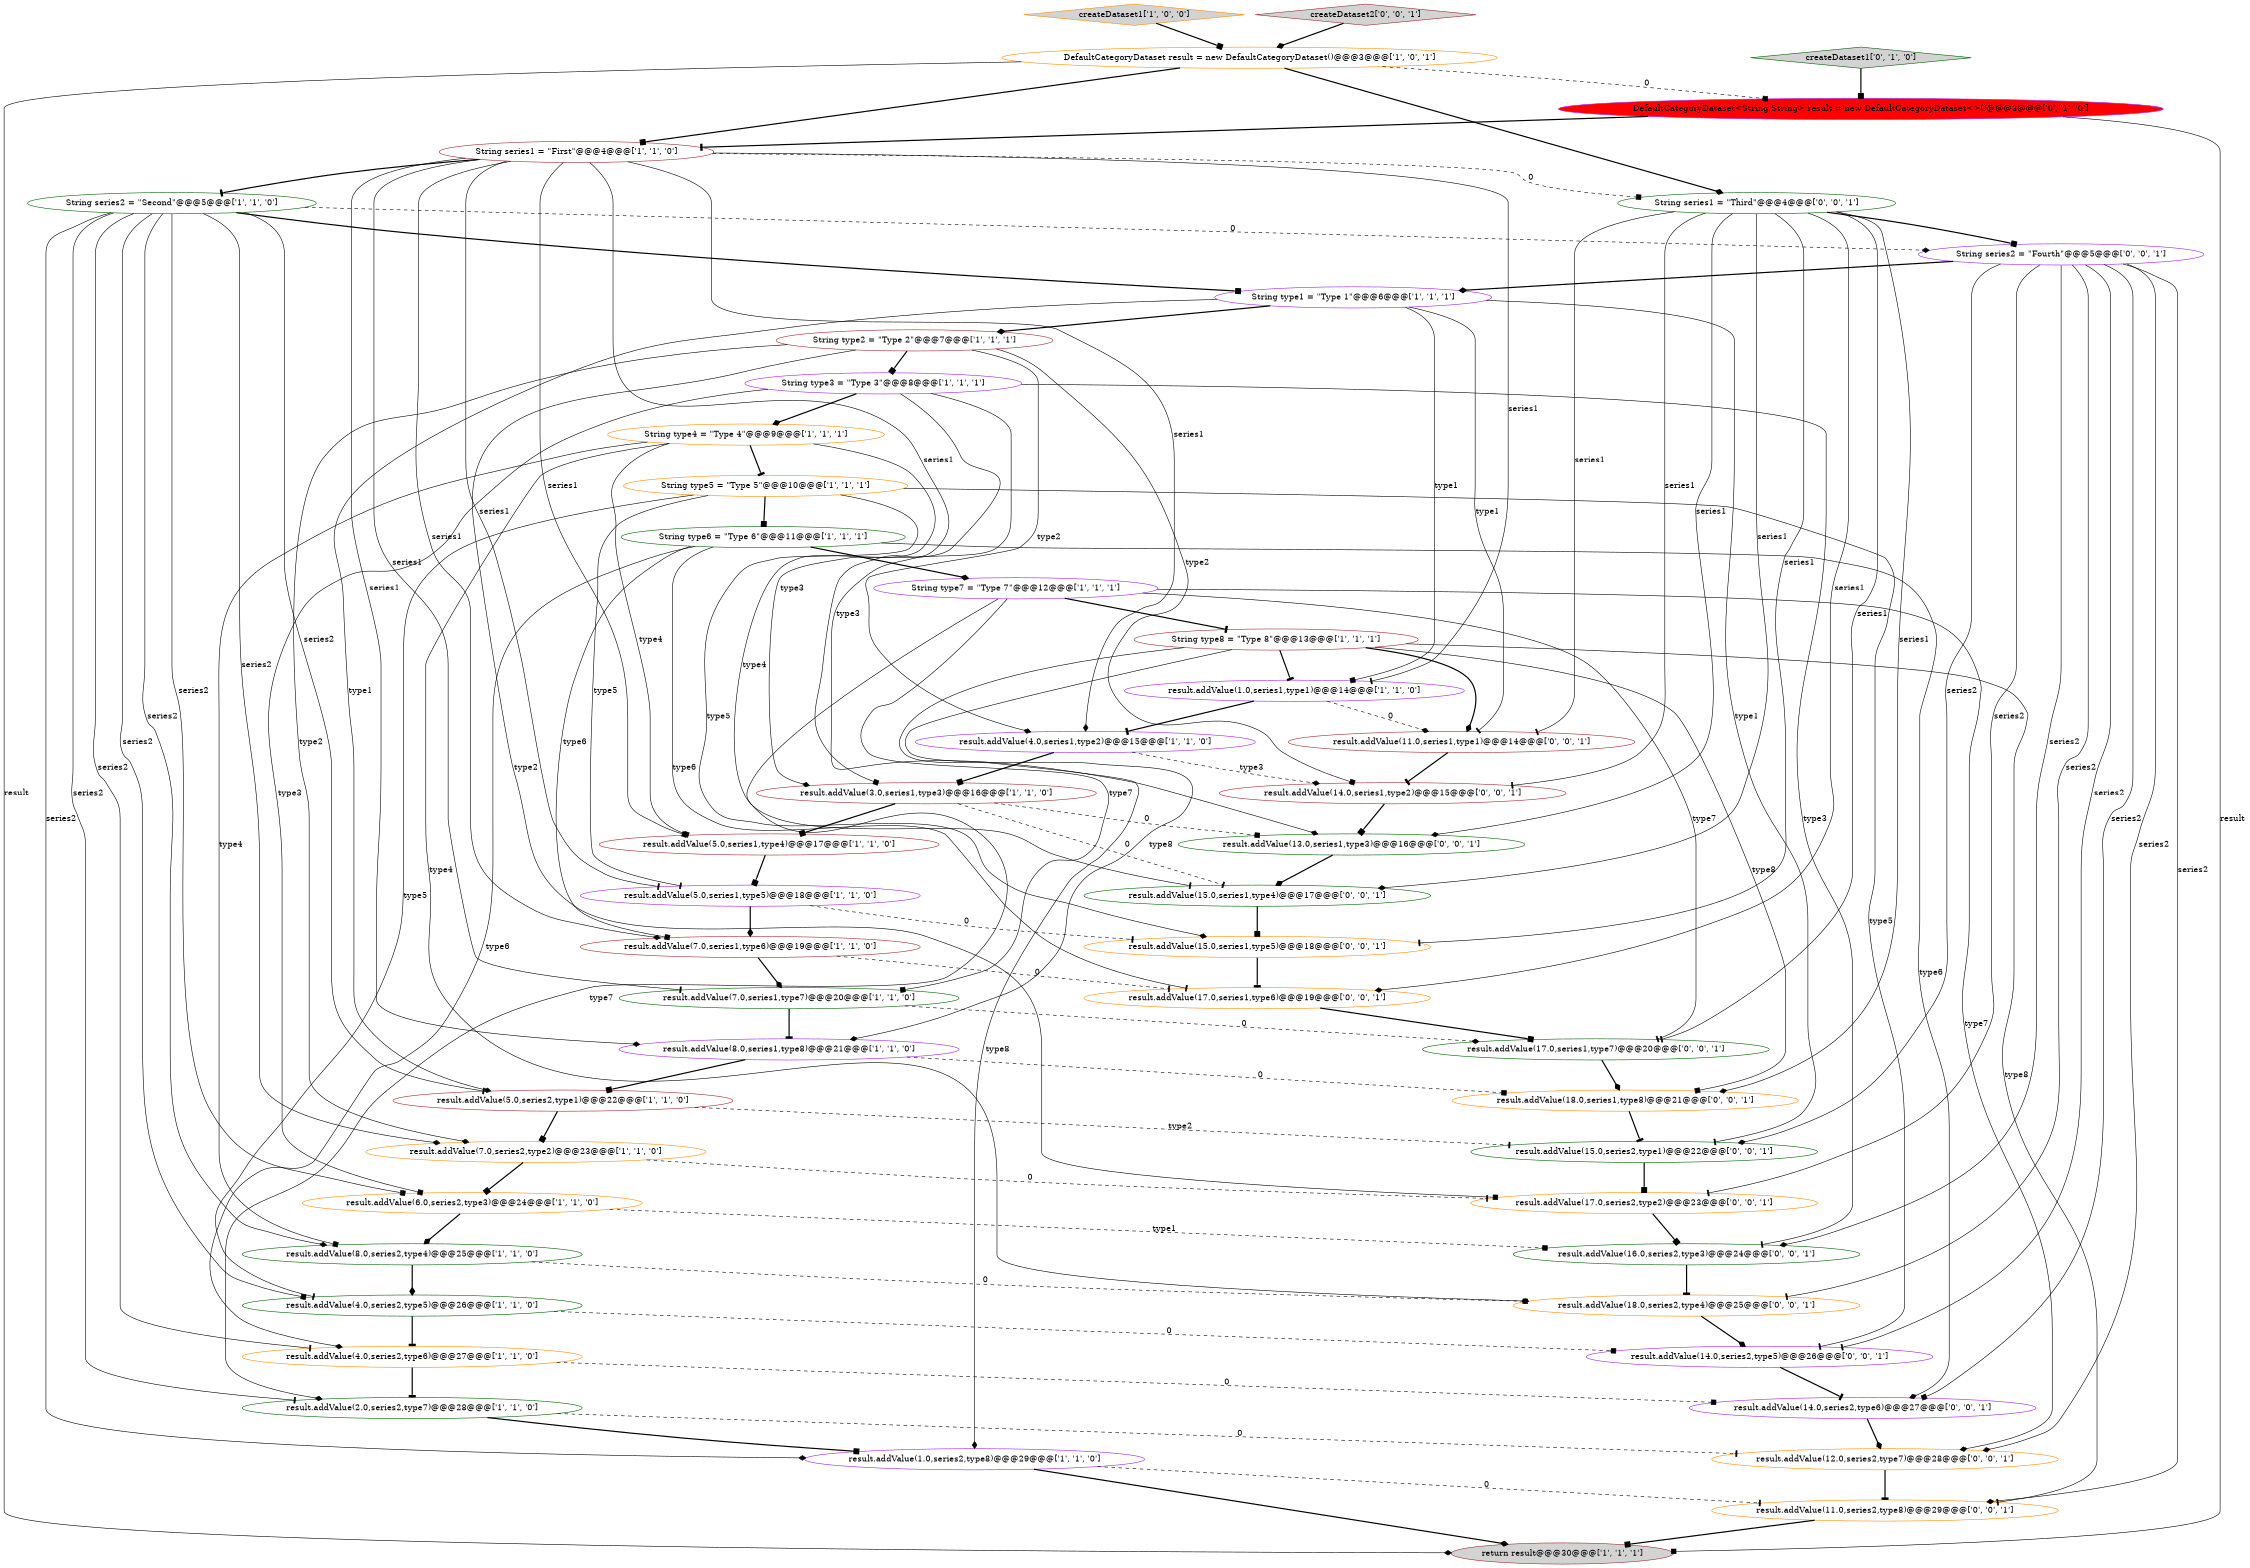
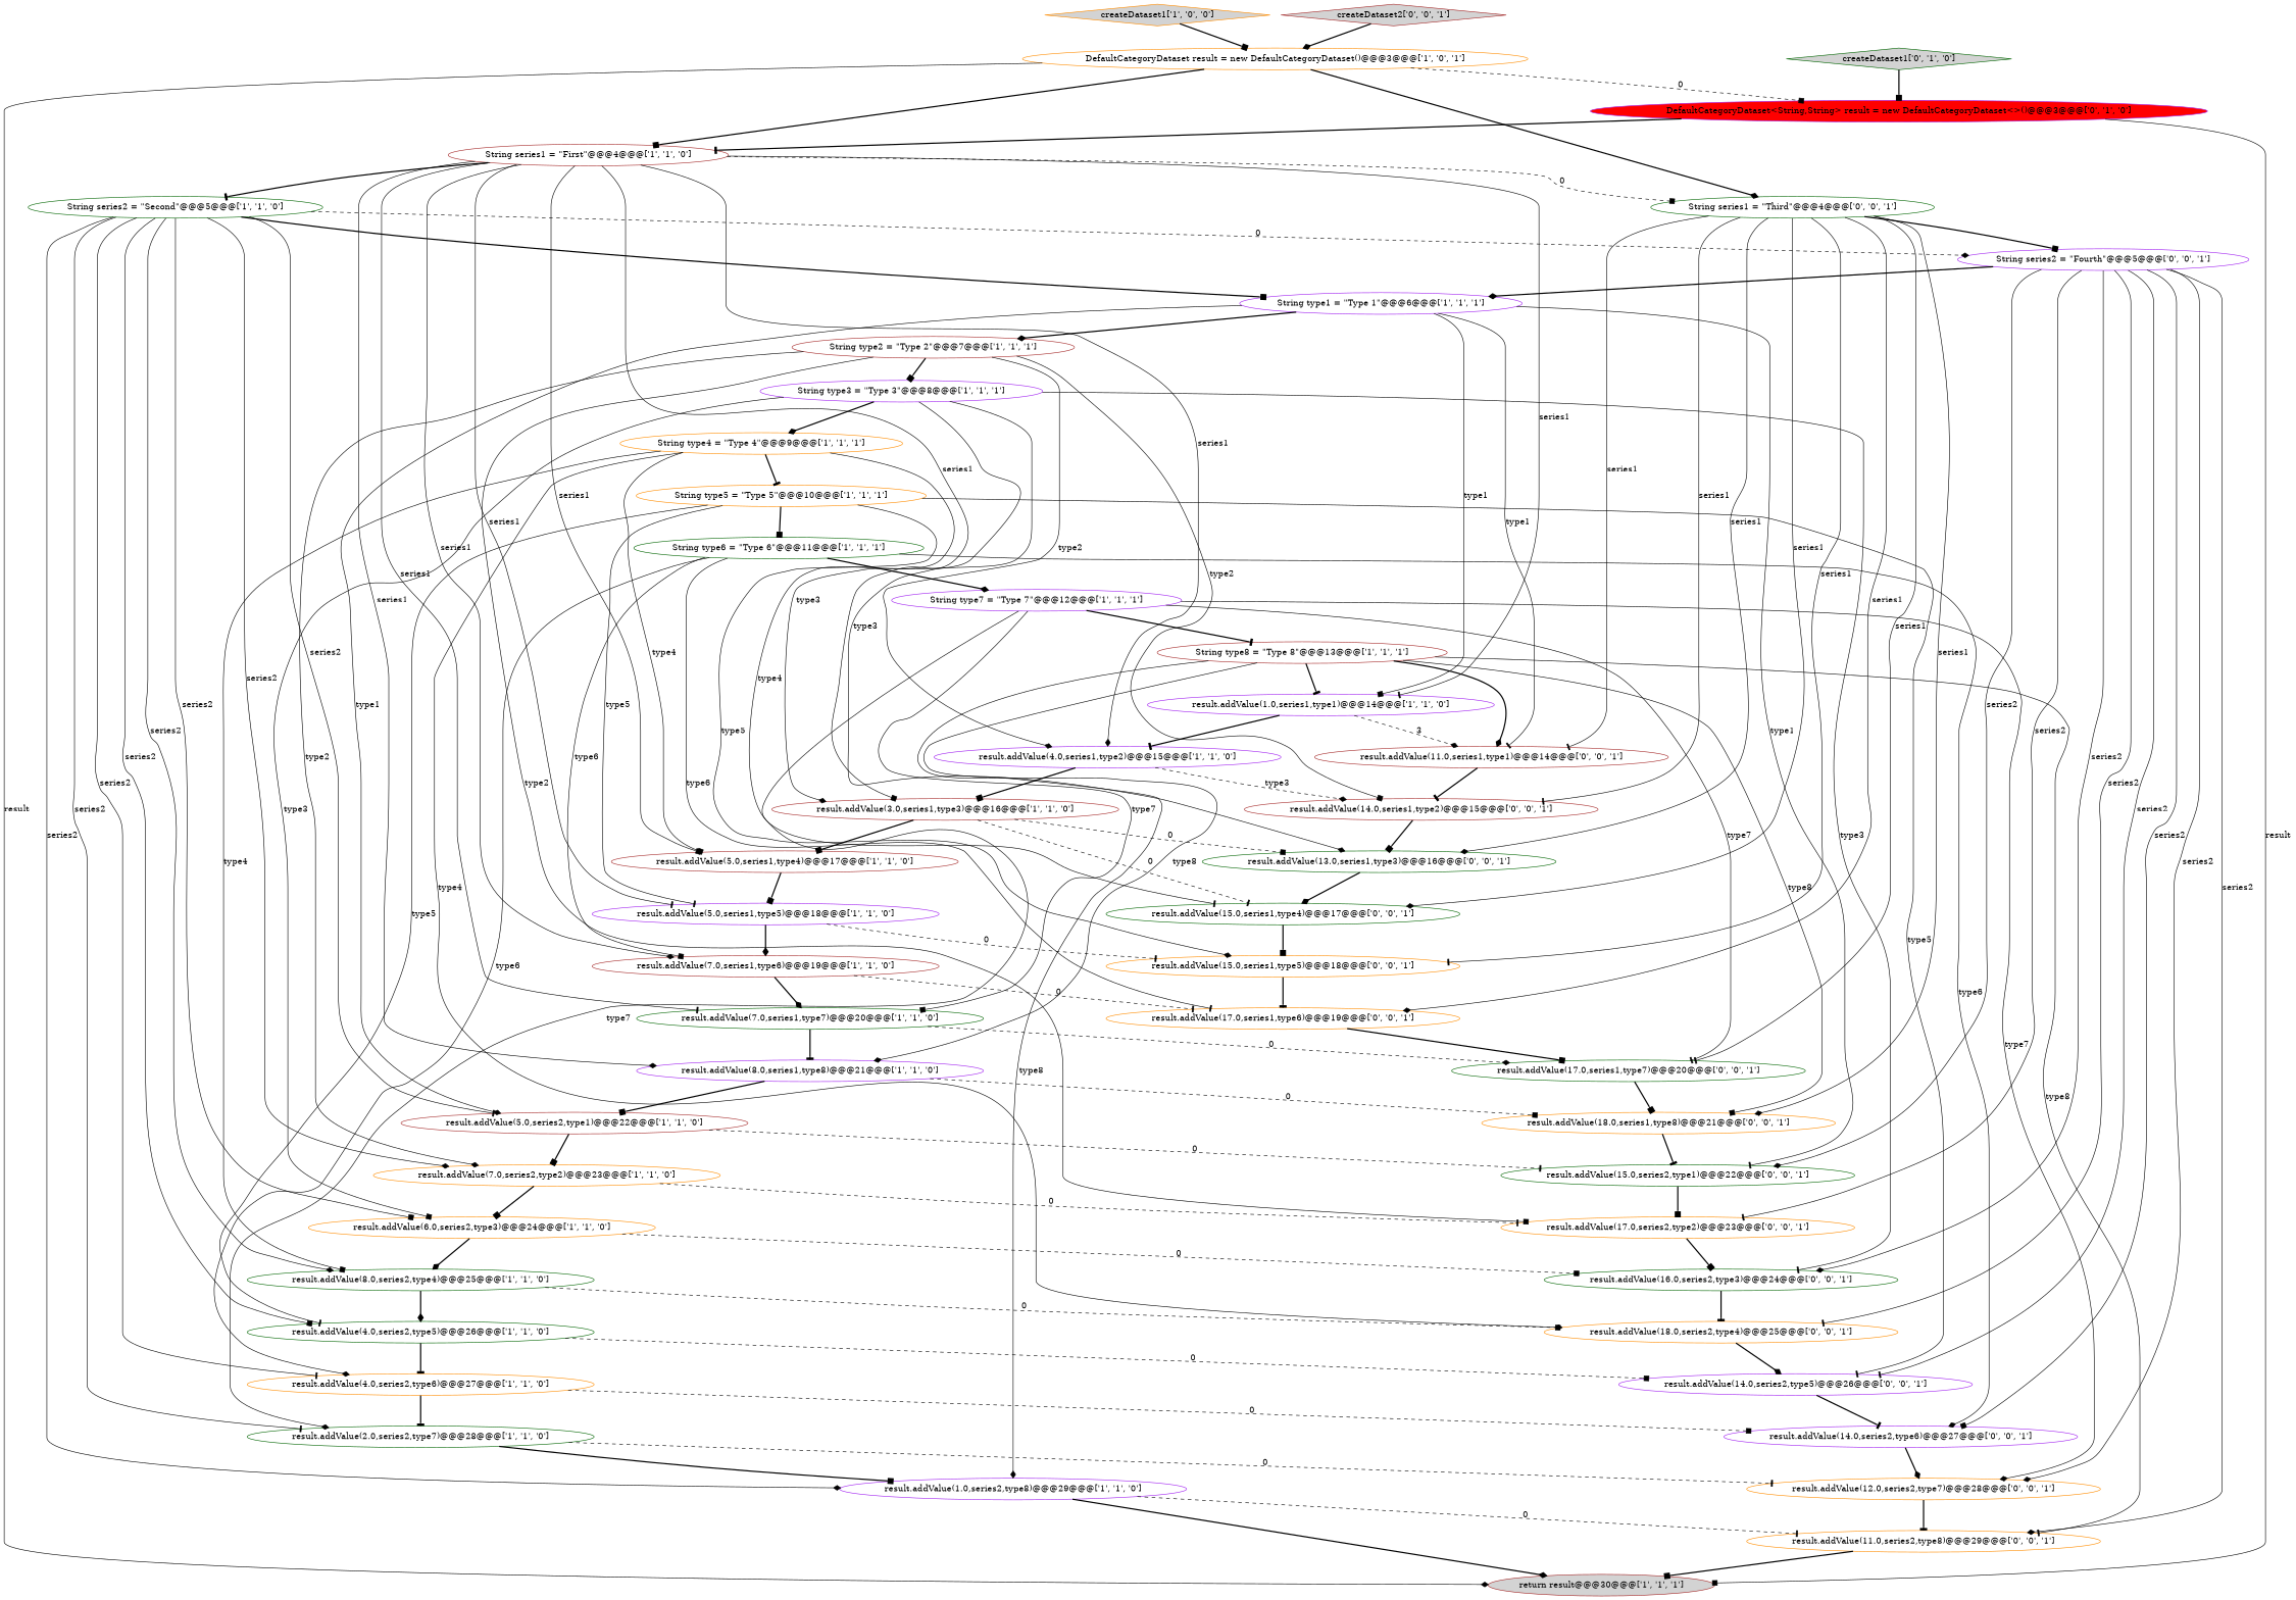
  digraph {
    node [color=darkorange fillcolor=white shape=ellipse style=filled]
    edge [arrowhead=diamond style=solid]
    n1 [label="result.addValue(17.0,series1,type6)@@@19@@@['0', '0', '1']"]
    n2 [color=darkgreen label="result.addValue(17.0,series1,type7)@@@20@@@['0', '0', '1']"]
    n3 [label="result.addValue(18.0,series1,type8)@@@21@@@['0', '0', '1']"]
    n4 [color=brown label="result.addValue(14.0,series1,type2)@@@15@@@['0', '0', '1']"]
    n5 [color=darkgreen label="result.addValue(13.0,series1,type3)@@@16@@@['0', '0', '1']"]
    n6 [color=darkgreen label="result.addValue(15.0,series1,type4)@@@17@@@['0', '0', '1']"]
    n7 [label="result.addValue(15.0,series1,type5)@@@18@@@['0', '0', '1']"]
    n8 [color=brown fillcolor=lightgray label="return result@@@30@@@['1', '1', '1']"]
    n9 [fillcolor=lightgray label="createDataset1['1', '0', '0']" shape=diamond]
    n10 [label="DefaultCategoryDataset result = new DefaultCategoryDataset()@@@3@@@['1', '0', '1']"]
    n11 [color=darkgreen label="String series1 = \"Third\"@@@4@@@['0', '0', '1']"]
    n12 [color=brown label="String series1 = \"First\"@@@4@@@['1', '1', '0']"]
    n13 [color=purple fillcolor=red label="DefaultCategoryDataset<String,String> result = new DefaultCategoryDataset<>()@@@3@@@['0', '1', '0']"]
    n14 [label="result.addValue(12.0,series2,type7)@@@28@@@['0', '0', '1']"]
    n15 [label="result.addValue(11.0,series2,type8)@@@29@@@['0', '0', '1']"]
    n16 [color=brown label="String type2 = \"Type 2\"@@@7@@@['1', '1', '1']"]
    n17 [color=purple label="result.addValue(4.0,series1,type2)@@@15@@@['1', '1', '0']"]
    n18 [label="result.addValue(17.0,series2,type2)@@@23@@@['0', '0', '1']"]
    n19 [color=purple label="String type3 = \"Type 3\"@@@8@@@['1', '1', '1']"]
    n20 [label="result.addValue(7.0,series2,type2)@@@23@@@['1', '1', '0']"]
    n21 [color=brown label="result.addValue(3.0,series1,type3)@@@16@@@['1', '1', '0']"]
    n22 [color=darkgreen label="result.addValue(16.0,series2,type3)@@@24@@@['0', '0', '1']"]
    n23 [label="result.addValue(6.0,series2,type3)@@@24@@@['1', '1', '0']"]
    n24 [label="String type4 = \"Type 4\"@@@9@@@['1', '1', '1']"]
    n25 [color=brown fillcolor=lightgray label="createDataset2['0', '0', '1']" shape=diamond]
    n26 [color=purple label="result.addValue(1.0,series1,type1)@@@14@@@['1', '1', '0']"]
    n27 [color=brown label="result.addValue(11.0,series1,type1)@@@14@@@['0', '0', '1']"]
    n28 [color=brown label="result.addValue(5.0,series1,type4)@@@17@@@['1', '1', '0']"]
    n29 [color=purple label="result.addValue(5.0,series1,type5)@@@18@@@['1', '1', '0']"]
    n30 [color=darkgreen label="result.addValue(2.0,series2,type7)@@@28@@@['1', '1', '0']"]
    n31 [color=purple label="result.addValue(1.0,series2,type8)@@@29@@@['1', '1', '0']"]
    n32 [color=darkgreen label="result.addValue(15.0,series2,type1)@@@22@@@['0', '0', '1']"]
    n33 [color=purple label="String series2 = \"Fourth\"@@@5@@@['0', '0', '1']"]
    n34 [color=purple label="result.addValue(14.0,series2,type5)@@@26@@@['0', '0', '1']"]
    n35 [color=purple label="result.addValue(14.0,series2,type6)@@@27@@@['0', '0', '1']"]
    n36 [color=purple label="String type1 = \"Type 1\"@@@6@@@['1', '1', '1']"]
    n37 [label="result.addValue(18.0,series2,type4)@@@25@@@['0', '0', '1']"]
    n38 [color=darkgreen label="result.addValue(4.0,series2,type5)@@@26@@@['1', '1', '0']"]
    n39 [label="result.addValue(4.0,series2,type6)@@@27@@@['1', '1', '0']"]
    n40 [color=brown label="result.addValue(7.0,series1,type6)@@@19@@@['1', '1', '0']"]
    n41 [color=darkgreen label="String series2 = \"Second\"@@@5@@@['1', '1', '0']"]
    n42 [color=darkgreen label="result.addValue(8.0,series2,type4)@@@25@@@['1', '1', '0']"]
    n43 [color=brown label="result.addValue(5.0,series2,type1)@@@22@@@['1', '1', '0']"]
    n44 [color=brown label="String type8 = \"Type 8\"@@@13@@@['1', '1', '1']"]
    n45 [color=purple label="result.addValue(8.0,series1,type8)@@@21@@@['1', '1', '0']"]
    n46 [label="String type5 = \"Type 5\"@@@10@@@['1', '1', '1']"]
    n47 [color=darkgreen label="String type6 = \"Type 6\"@@@11@@@['1', '1', '1']"]
    n48 [color=darkgreen label="result.addValue(7.0,series1,type7)@@@20@@@['1', '1', '0']"]
    n49 [color=purple label="String type7 = \"Type 7\"@@@12@@@['1', '1', '1']"]
    n50 [color=darkgreen fillcolor=lightgray label="createDataset1['0', '1', '0']" shape=diamond]
    n1 -> n2 [arrowhead=box style=bold]
-   n2 -> n3 [style=bold]
+   n2 -> n3 [arrowhead=box style=bold]
    n3 -> n32 [arrowhead=tee style=bold]
    n4 -> n5 [arrowhead=box style=bold]
    n5 -> n6 [style=bold]
    n6 -> n7 [arrowhead=box style=bold]
    n7 -> n1 [arrowhead=tee style=bold]
    n9 -> n10 [arrowhead=box style=bold]
    n10 -> n8 [label=result]
    n10 -> n11 [style=bold]
    n10 -> n12 [arrowhead=box style=bold]
    n10 -> n13 [arrowhead=box label=0 style=dashed]
    n11 -> n1 [label=series1]
    n11 -> n2 [arrowhead=tee label=series1]
    n11 -> n3 [label=series1]
    n11 -> n4 [arrowhead=tee label=series1]
    n11 -> n5 [label=series1]
    n11 -> n6 [label=series1]
    n11 -> n7 [arrowhead=tee label=series1]
    n11 -> n27 [arrowhead=tee label=series1]
    n11 -> n33 [arrowhead=box style=bold]
    n12 -> n11 [arrowhead=box label=0 style=dashed]
    n12 -> n17 [label=series1]
    n12 -> n21 [arrowhead=box label=series1]
    n12 -> n26 [arrowhead=tee label=series1]
    n12 -> n28 [arrowhead=box label=series1]
    n12 -> n29 [arrowhead=tee label=series1]
    n12 -> n40 [label=series1]
    n12 -> n41 [arrowhead=tee style=bold]
    n12 -> n45 [label=series1]
    n12 -> n48 [arrowhead=tee label=series1]
    n13 -> n8 [arrowhead=box label=result]
    n13 -> n12 [arrowhead=tee style=bold]
    n14 -> n15 [arrowhead=tee style=bold]
    n15 -> n8 [arrowhead=box style=bold]
    n16 -> n4 [arrowhead=box label=type2]
    n16 -> n17 [label=type2]
    n16 -> n18 [arrowhead=box label=type2]
    n16 -> n19 [arrowhead=box style=bold]
    n16 -> n20 [label=type2]
    n17 -> n4 [label=type3 style=dashed]
    n17 -> n21 [arrowhead=box style=bold]
    n18 -> n22 [arrowhead=box style=bold]
    n19 -> n5 [label=type3]
    n19 -> n21 [label=type3]
    n19 -> n22 [arrowhead=tee label=type3]
    n19 -> n23 [arrowhead=box label=type3]
    n19 -> n24 [style=bold]
    n20 -> n18 [arrowhead=tee label=0 style=dashed]
    n20 -> n23 [arrowhead=box style=bold]
    n21 -> n5 [arrowhead=box label=0 style=dashed]
    n21 -> n6 [arrowhead=tee label=0 style=dashed]
    n21 -> n28 [arrowhead=box style=bold]
    n22 -> n37 [arrowhead=tee style=bold]
-   n23 -> n22 [arrowhead=box label=type1 style=dashed]
+   n23 -> n22 [arrowhead=box label=0 style=dashed]
    n23 -> n42 [style=bold]
    n24 -> n6 [arrowhead=tee label=type4]
    n24 -> n28 [arrowhead=box label=type4]
    n24 -> n37 [label=type4]
    n24 -> n42 [arrowhead=box label=type4]
    n24 -> n46 [arrowhead=tee style=bold]
    n25 -> n10 [style=bold]
    n26 -> n17 [arrowhead=tee style=bold]
-   n26 -> n27 [label=0 style=dashed]
+   n26 -> n27 [label=3 style=dashed]
    n27 -> n4 [arrowhead=tee style=bold]
    n28 -> n29 [arrowhead=box style=bold]
    n29 -> n7 [arrowhead=tee label=0 style=dashed]
    n29 -> n40 [style=bold]
    n30 -> n14 [arrowhead=tee label=0 style=dashed]
    n30 -> n31 [arrowhead=box style=bold]
    n31 -> n8 [style=bold]
    n31 -> n15 [arrowhead=tee label=0 style=dashed]
    n32 -> n18 [arrowhead=box style=bold]
    n33 -> n14 [label=series2]
    n33 -> n15 [label=series2]
    n33 -> n18 [arrowhead=tee label=series2]
    n33 -> n22 [label=series2]
    n33 -> n32 [label=series2]
    n33 -> n34 [arrowhead=tee label=series2]
    n33 -> n35 [arrowhead=box label=series2]
    n33 -> n36 [style=bold]
    n33 -> n37 [arrowhead=tee label=series2]
    n34 -> n35 [arrowhead=tee style=bold]
    n35 -> n14 [style=bold]
    n36 -> n16 [style=bold]
    n36 -> n26 [arrowhead=box label=type1]
    n36 -> n27 [arrowhead=tee label=type1]
    n36 -> n32 [arrowhead=tee label=type1]
    n36 -> n43 [label=type1]
    n37 -> n34 [style=bold]
    n38 -> n34 [arrowhead=box label=0 style=dashed]
    n38 -> n39 [arrowhead=tee style=bold]
    n39 -> n30 [arrowhead=tee style=bold]
    n39 -> n35 [arrowhead=box label=0 style=dashed]
    n40 -> n1 [arrowhead=tee label=0 style=dashed]
    n40 -> n48 [style=bold]
    n41 -> n20 [label=series2]
    n41 -> n23 [arrowhead=box label=series2]
    n41 -> n30 [arrowhead=tee label=series2]
    n41 -> n31 [label=series2]
    n41 -> n33 [label=0 style=dashed]
    n41 -> n36 [arrowhead=box style=bold]
    n41 -> n38 [arrowhead=box label=series2]
    n41 -> n39 [arrowhead=tee label=series2]
    n41 -> n42 [label=series2]
    n41 -> n43 [arrowhead=tee label=series2]
    n42 -> n37 [arrowhead=box label=0 style=dashed]
    n42 -> n38 [style=bold]
    n43 -> n20 [arrowhead=box style=bold]
-   n43 -> n32 [arrowhead=tee label=type2 style=dashed]
+   n43 -> n32 [arrowhead=tee label=0 style=dashed]
    n44 -> n3 [arrowhead=box label=type8]
    n44 -> n15 [arrowhead=tee label=type8]
    n44 -> n26 [arrowhead=tee style=bold]
    n44 -> n27 [style=bold]
    n44 -> n31 [label=type8]
    n44 -> n45 [label=type8]
    n45 -> n3 [arrowhead=box label=0 style=dashed]
    n45 -> n43 [arrowhead=box style=bold]
    n46 -> n7 [label=type5]
    n46 -> n29 [arrowhead=tee label=type5]
    n46 -> n34 [arrowhead=tee label=type5]
    n46 -> n38 [arrowhead=tee label=type5]
    n46 -> n47 [arrowhead=box style=bold]
    n47 -> n1 [arrowhead=tee label=type6]
    n47 -> n35 [label=type6]
    n47 -> n39 [label=type6]
    n47 -> n40 [arrowhead=box label=type6]
    n47 -> n49 [style=bold]
    n48 -> n2 [label=0 style=dashed]
    n48 -> n45 [arrowhead=tee style=bold]
    n49 -> n2 [arrowhead=tee label=type7]
    n49 -> n14 [label=type7]
    n49 -> n30 [label=type7]
    n49 -> n44 [arrowhead=tee style=bold]
    n49 -> n48 [arrowhead=box label=type7]
    n50 -> n13 [arrowhead=box style=bold]
  }
